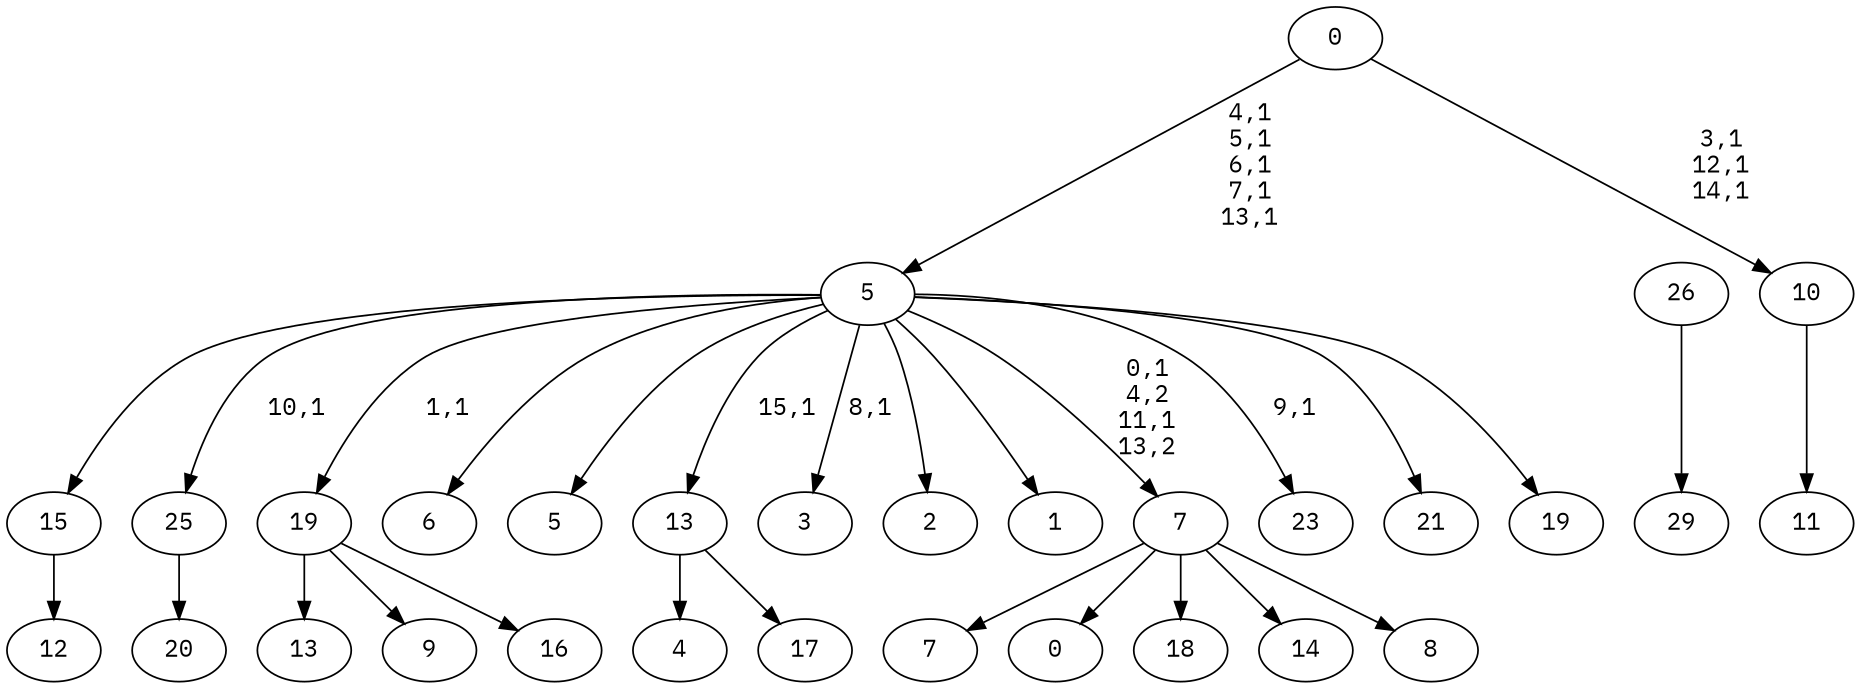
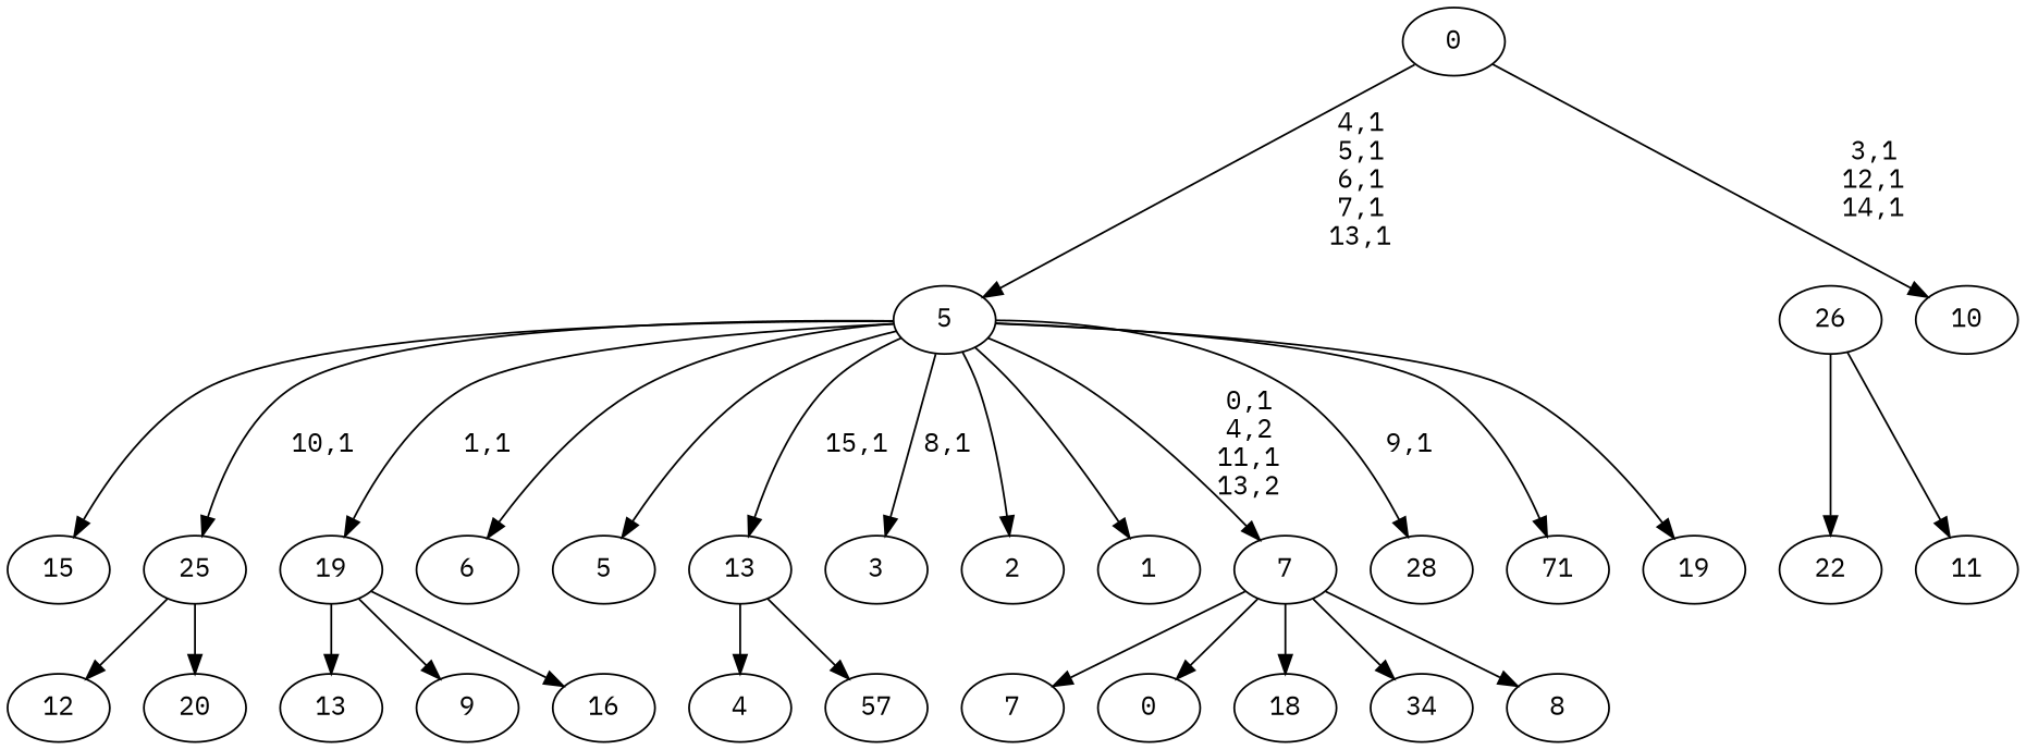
  digraph {
    fontname="IBM Plex Mono"
    node [fontname="IBM Plex Mono"]
    edge [fontname="IBM Plex Mono"]
-   n1 [label=23]
-   n2 [label=29]
-   n3 [label=21]
+   n1 [label=28]
+   n2 [label=22]
+   n3 [label=71]
    n4 [label=20]
    n5 [label=19]
    n6 [label=18]
-   n7 [label=17]
+   n7 [label=57]
    n8 [label=16]
    n9 [label=15]
-   n10 [label=14]
+   n10 [label=34]
    n11 [label=13]
    n12 [label=12]
    n13 [label=11]
    26
    25
    n16 [label=10]
    n17 [label=9]
    19
    n19 [label=8]
    n20 [label=7]
    n21 [label=6]
    n22 [label=5]
    n23 [label=4]
    13
    n25 [label=3]
    n26 [label=2]
    n27 [label=1]
    n28 [label=0]
    7
    5
    0
    26 -> n2
-   n16 -> n13
+   26 -> n13
    25 -> n4
-   n9 -> n12
+   25 -> n12
    19 -> n8
    19 -> n11
    19 -> n17
    13 -> n7
    13 -> n23
    7 -> n6
    7 -> n10
    7 -> n19
    7 -> n20
    7 -> n28
    5 -> n1 [label="9,1"]
    5 -> n3
    5 -> n5
    5 -> n9
    5 -> 25 [label="10,1"]
    5 -> 19 [label="1,1"]
    5 -> n21
    5 -> n22
    5 -> 13 [label="15,1"]
    5 -> n25 [label="8,1"]
    5 -> n26
    5 -> n27
    5 -> 7 [label="0,1\n4,2\n11,1\n13,2"]
    0 -> n16 [label="3,1\n12,1\n14,1"]
    0 -> 5 [label="4,1\n5,1\n6,1\n7,1\n13,1"]
  }
